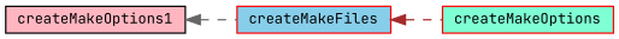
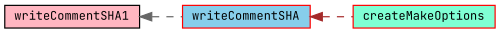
  digraph {
    fontname="JetBrains Mono"
    rankdir=LR
    node [color=red fontname="JetBrains Mono" fontsize=10 shape=record style=filled]
    edge [dir=back fontname="JetBrains Mono" fontsize=10 labelfontname=Helvetica labelfontsize=10 style=dashed]
-   n1 [color=black fillcolor=lightpink fontcolor=black height=0.2 label=createMakeOptions1 width=0.4]
-   n2 [fillcolor=skyblue height=0.2 label=createMakeFiles width=0.4]
+   n1 [color=black fillcolor=lightpink fontcolor=black height=0.2 label=writeCommentSHA1 width=0.4]
+   n2 [fillcolor=skyblue height=0.2 label=writeCommentSHA width=0.4]
    n3 [fillcolor=aquamarine height=0.2 label=createMakeOptions width=0.4]
    n1 -> n2 [color=gray40]
    n2 -> n3 [color=brown]
  }
